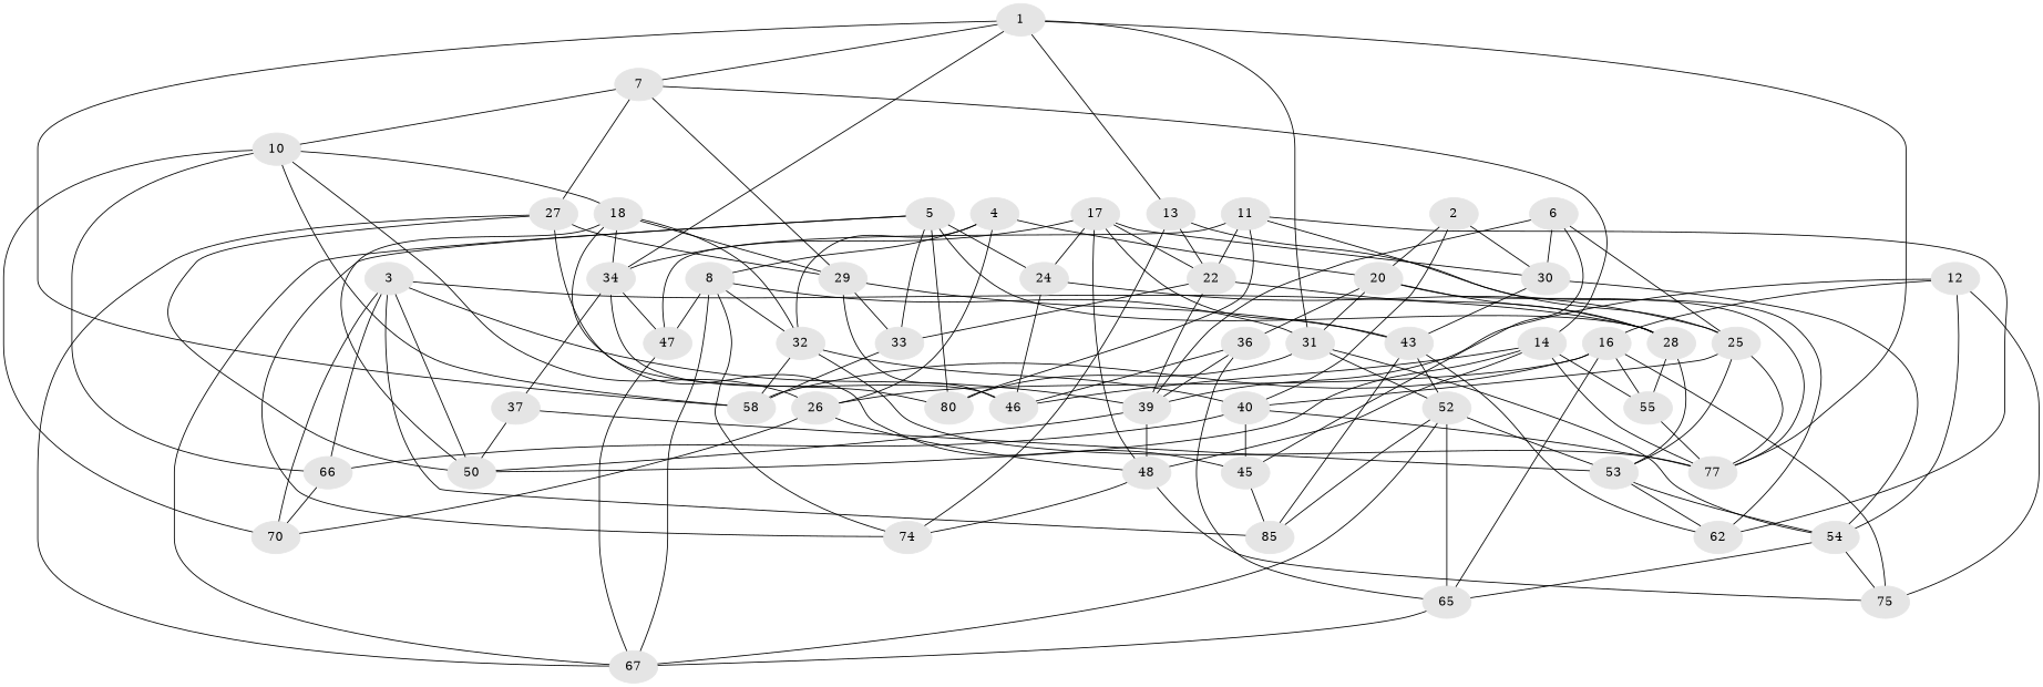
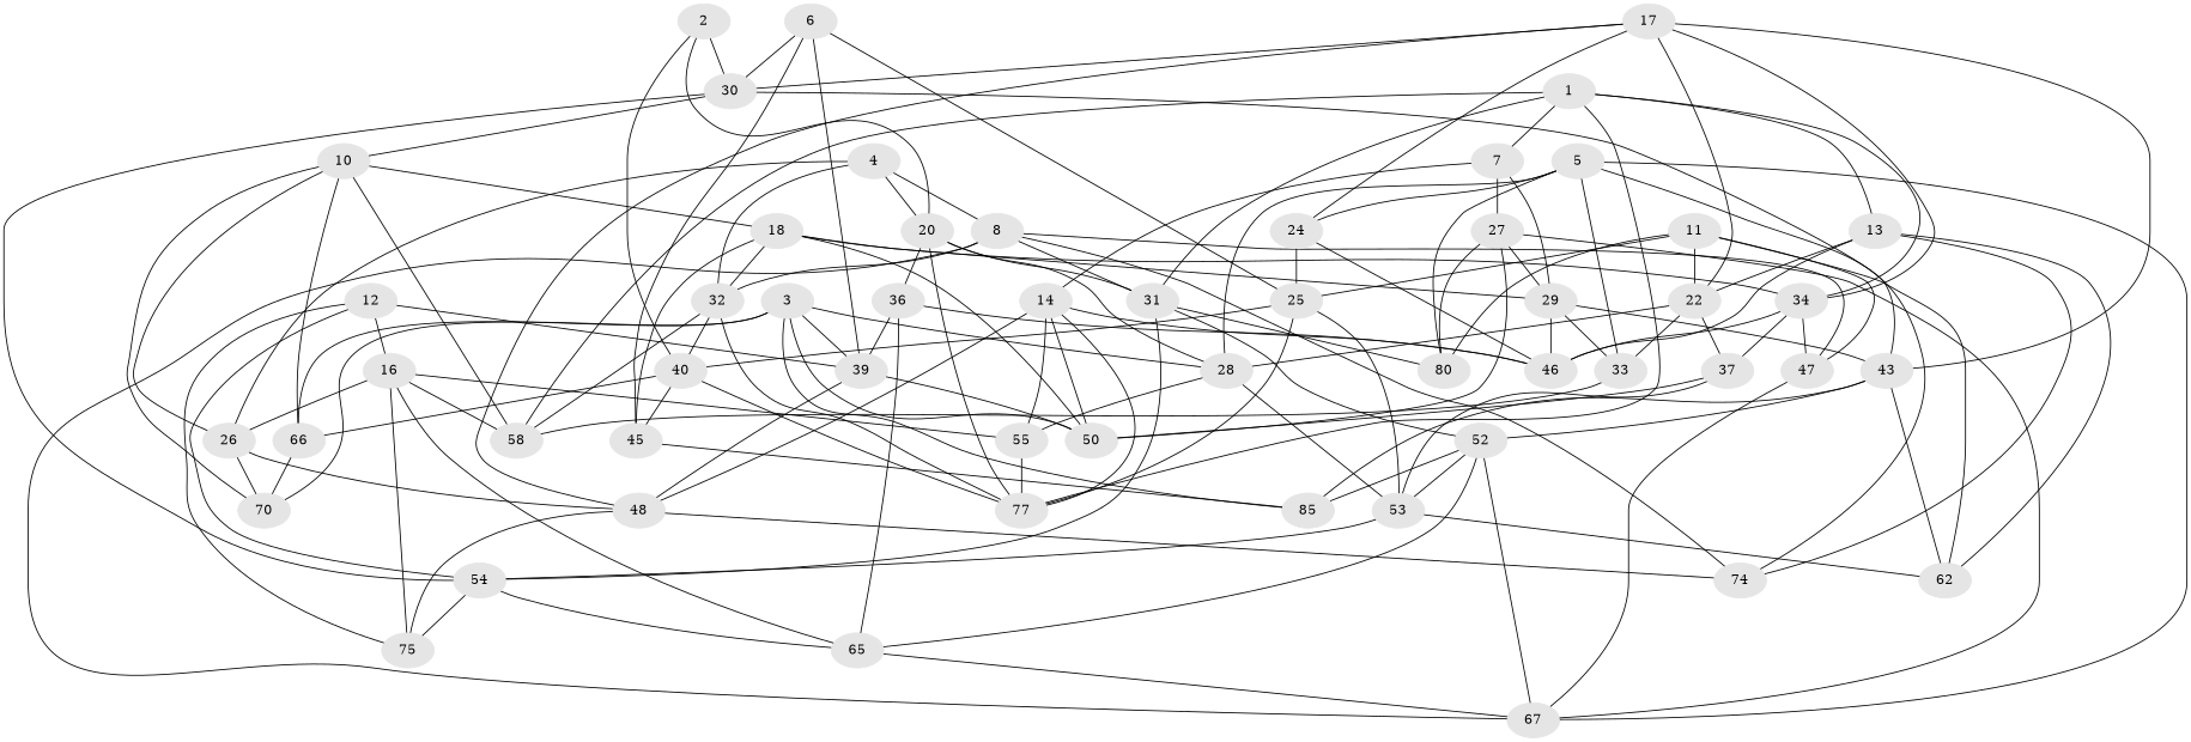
  graph {
    node [color=gray90 style=filled]
    1 [super="+9"]
    7 [super="+78"]
    13 [super="+44"]
    31 [super="+90"]
    34 [super="+64"]
    58 [super="+60"]
    77 [super="+84"]
    10 [super="+82"]
    14 [super="+41"]
    27 [super="+89"]
    29 [super="+42"]
    74
    22 [super="+63"]
    62
    46 [super="+76"]
    80
    54 [super="+81"]
    52 [super="+88"]
    47
    37
    20 [super="+69"]
    28 [super="+73"]
    36
    2
    30 [super="+56"]
    40 [super="+83"]
    43 [super="+49"]
    66
    45
    3 [super="+35"]
    39 [super="+87"]
    50 [super="+72"]
    70
    85
    55
    53 [super="+57"]
    48 [super="+86"]
    8 [super="+79"]
    32 [super="+61"]
    67 [super="+71"]
    4
    26 [super="+51"]
    5 [super="+15"]
    24
    33
    25 [super="+38"]
    6
    18 [super="+59"]
    11 [super="+23"]
    16 [super="+19"]
    75
    65 [super="+68"]
    12
    17 [super="+21"]
    1 -- 7
    1 -- 13
    1 -- 31
    1 -- 34
    1 -- 58
    1 -- 77
-   7 -- 10
+   30 -- 10
    7 -- 14
    7 -- 27 [weight=2]
    7 -- 29
    13 -- 74
    13 -- 22
    13 -- 62
+   13 -- 46
    31 -- 80
    31 -- 54
    31 -- 52
    34 -- 46
    34 -- 47
    34 -- 37
    10 -- 58
    10 -- 66
    10 -- 70
    10 -- 26
    10 -- 18
    14 -- 77
    14 -- 46
    14 -- 50
    14 -- 55
    14 -- 48
    27 -- 29
    27 -- 80
    27 -- 50
    27 -- 67
    29 -- 46
    29 -- 43
    29 -- 33
-   22 -- 39
+   22 -- 37
    22 -- 28
    22 -- 33
    54 -- 75
    54 -- 65
    52 -- 85
    52 -- 53
    52 -- 67
    52 -- 65
    47 -- 67
    37 -- 50
    37 -- 53
    20 -- 31
    20 -- 77
    20 -- 28
    20 -- 36
    28 -- 55
    28 -- 53
    36 -- 46
    36 -- 39
    36 -- 65
    2 -- 20
    2 -- 30 [weight=2]
    2 -- 40
    30 -- 54
    30 -- 43
    40 -- 77
    40 -- 66
    40 -- 45
    43 -- 62
    43 -- 52
    43 -- 85
    66 -- 70
    45 -- 85
    3 -- 28
    3 -- 66
    3 -- 39
    3 -- 50
    3 -- 70
    3 -- 85
    39 -- 50
    39 -- 48
    55 -- 77
    53 -- 62
    53 -- 54
    48 -- 74
    48 -- 75
    8 -- 31
    8 -- 74
    8 -- 47
    8 -- 32
    8 -- 67
    32 -- 58
    32 -- 77
    32 -- 40
    4 -- 20
    4 -- 8
    4 -- 32
    4 -- 26
    26 -- 70
    26 -- 48
    5 -- 74
    5 -- 80
    5 -- 28
    5 -- 67
    5 -- 24
    5 -- 33
    24 -- 46
    24 -- 25
    33 -- 58
    25 -- 77
    25 -- 40
    25 -- 53
    6 -- 30
    6 -- 45
    6 -- 39
    6 -- 25
    18 -- 34
    18 -- 29
    18 -- 45
    18 -- 50
    18 -- 32
    11 -- 22
    11 -- 62
    11 -- 80
    11 -- 47
    11 -- 25
    16 -- 58
    16 -- 55
    16 -- 26
    16 -- 75
    16 -- 65
    65 -- 67
    12 -- 54
    12 -- 39
    12 -- 16
    12 -- 75
    17 -- 34
    17 -- 22
    17 -- 30
    17 -- 43
    17 -- 48
    17 -- 24
  }
